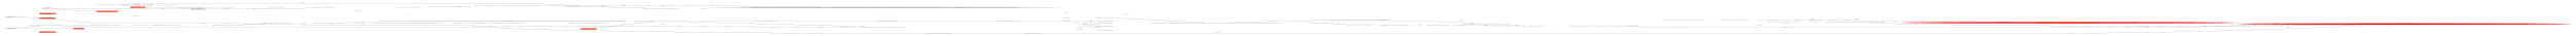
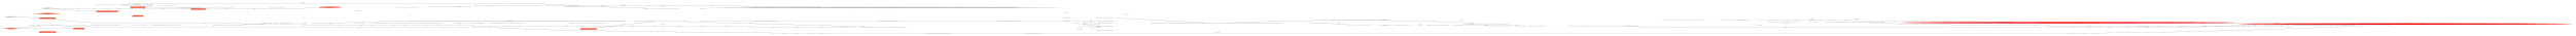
  digraph {
    fontname="Roboto Mono"
    rankdir=LR
    node [color=red fillcolor=white fontname="Roboto Mono" shape=ellipse style=filled]
    edge [fontname="Roboto Mono" style=bold]
    n1 [color=purple fillcolor=tomato label="StreamStateHandle state@@@2@@@['0', '1', '0']" shape=box]
    n2 [color=purple label="List<KeyedStateHandle> keyedStateHandles = Collections.singletonList(new KeyGroupsStateHandle(keyGroupRangeOffsets,state))@@@15@@@['1', '1', '0']"]
    n3 [color=gray40 label="Collection<OperatorStateHandle> operatorStateHandles = Collections.singletonList(new OperatorStreamStateHandle(operatorStateMetadata,state))@@@14@@@['1', '1', '0']"]
    n4 [color=purple label="mode@@@16@@@['1', '1', '0']" shape=diamond]
    n5 [color=gray40 label="keyedStateFromBackend = keyedStateHandles@@@21@@@['1', '1', '0']"]
    n6 [label="keyedStateFromStream = keyedStateHandles@@@23@@@['1', '1', '0']"]
    n7 [label="operatorStateStream = operatorStateHandles@@@19@@@['1', '1', '0']"]
    n8 [color=gray40 label="operatorStateBackend = operatorStateHandles@@@17@@@['1', '1', '0']"]
    n9 [color=gray40 label="Collection<KeyedStateHandle> keyedStateFromBackend = Collections.emptyList()@@@4@@@['1', '1', '0']"]
    n10 [label="Collection<KeyedStateHandle> keyedStateFromStream = Collections.emptyList()@@@5@@@['1', '1', '0']"]
    n11 [label="Collection<OperatorStateHandle> operatorStateBackend = Collections.emptyList()@@@6@@@['1', '1', '0']"]
    n12 [label="cfg.setStreamOperator(op)@@@5@@@['0', '0', '1']"]
    n13 [label="cfg.setOperatorID(new OperatorID())@@@6@@@['0', '0', '1']"]
-   n14 [color=gray40 label="cfg.setStateBackend(backend)@@@7@@@['0', '0', '1']"]
+   n14 [color=gray40 fillcolor=tomato label="cfg.setStateBackend(backend)@@@7@@@['0', '0', '1']"]
    n15 [label="ShuffleEnvironment<?,?> shuffleEnvironment = new NettyShuffleEnvironmentBuilder().build()@@@3@@@['1', '1', '0']"]
    n16 [color=gray40 fillcolor=red label="return new Task(jobInformation,taskInformation,new ExecutionAttemptID(),new AllocationID(),0,0,Collections.emptyList(),Collections.emptyList(),0,mock(),mock(),shuffleEnvironment,new KvStateService(new KvStateRegistry(),null,null),mock(),new TaskEventDispatcher(),ExternalResourceInfoProvider.NO_EXTERNAL_RESOURCES,taskStateManager,mock(),mock(),mock(),new NoOpTaskOperatorEventGateway(),new TestGlobalAggregateManager(),TestingClassLoaderLease.newBuilder().build(),new FileCache(new String((((edu.fdu.CPPDG.tinypdg.pe.ExpressionInfo@1b61d7a,VoidPermanentBlobService.INSTANCE),new TestingTaskManagerRuntimeInfo(),UnregisteredMetricGroups.createUnregisteredTaskMetricGroup(),new NoOpResultPartitionConsumableNotifier(),mock(),mock())@@@39@@@['1', '0', '0']"]
    n17 [fillcolor=red label="return new Task(jobInformation,taskInformation,new ExecutionAttemptID(),new AllocationID(),0,0,Collections.emptyList(),Collections.emptyList(),mock(),mock(),shuffleEnvironment,new KvStateService(new KvStateRegistry(),null,null),mock(),new TaskEventDispatcher(),ExternalResourceInfoProvider.NO_EXTERNAL_RESOURCES,taskStateManager,mock(),mock(),mock(),new NoOpTaskOperatorEventGateway(),new TestGlobalAggregateManager(),TestingClassLoaderLease.newBuilder().build(),new FileCache(new String((((edu.fdu.CPPDG.tinypdg.pe.ExpressionInfo@1b61ee0,VoidPermanentBlobService.INSTANCE),new TestingTaskManagerRuntimeInfo(),UnregisteredMetricGroups.createUnregisteredTaskMetricGroup(),new NoOpResultPartitionConsumableNotifier(),mock(),mock())@@@39@@@['0', '1', '0']"]
    n18 [fillcolor=lightgray label="createTask['0', '0', '1']"]
    n19 [color=purple label="Configuration taskConfig = new Configuration()@@@3@@@['0', '0', '1']"]
    n20 [color=gray40 fillcolor=tomato label="CheckpointResponder checkpointResponder@@@2@@@['0', '0', '1']" shape=box]
-   n21 [color=gray40 fillcolor=lightgray label="StateBackend backend@@@2@@@['0', '0', '1']" shape=box]
+   n21 [color=gray40 fillcolor=tomato label="StateBackend backend@@@2@@@['0', '0', '1']" shape=box]
    n22 [fillcolor=tomato label="StreamOperator<?> op@@@2@@@['0', '0', '1']" shape=box]
    n23 [color=purple label="StreamConfig cfg = new StreamConfig(taskConfig)@@@4@@@['0', '0', '1']"]
    n24 [color=purple label="TaskInformation taskInformation = new TaskInformation(new JobVertexID(),\"test task name\",1,11,.getName(),taskConfig)@@@10@@@['0', '0', '1']"]
    n25 [color=purple fillcolor=lightgray label="return new Task(jobInformation,taskInformation,new ExecutionAttemptID(),new AllocationID(),0,0,Collections.emptyList(),Collections.emptyList(),0,mock(),mock(),shuffleEnvironment,new KvStateService(new KvStateRegistry(),null,null),mock(),new TaskEventDispatcher(),ExternalResourceInfoProvider.NO_EXTERNAL_RESOURCES,new TestTaskStateManager(),mock(),mock(),checkpointResponder,new NoOpTaskOperatorEventGateway(),new TestGlobalAggregateManager(),TestingClassLoaderLease.newBuilder().build(),new FileCache(new String((((edu.fdu.CPPDG.tinypdg.pe.ExpressionInfo@1b61f89,VoidPermanentBlobService.INSTANCE),new TestingTaskManagerRuntimeInfo(),UnregisteredMetricGroups.createUnregisteredTaskMetricGroup(),new NoOpResultPartitionConsumableNotifier(),mock(),Executors.directExecutor())@@@12@@@['0', '0', '1']"]
    n26 [color=gray40 label="JobInformation jobInformation = new JobInformation(new JobID(),\"test job name\",new SerializedValue<>(new ExecutionConfig()),new Configuration(),Collections.emptyList(),Collections.emptyList())@@@34@@@['1', '1', '0']"]
    n27 [color=gray40 label="TaskInformation taskInformation = new TaskInformation(jobVertexID,\"test task name\",1,1,.getName(),taskConfig)@@@35@@@['1', '1', '0']"]
    n28 [label="TestTaskStateManager taskStateManager = new TestTaskStateManager()@@@36@@@['1', '1', '0']"]
    n29 [label="OperatorSubtaskState operatorSubtaskState = OperatorSubtaskState.builder().setManagedOperatorState(new StateObjectCollection<>(operatorStateBackend)).setRawOperatorState(new StateObjectCollection<>(operatorStateStream)).setManagedKeyedState(new StateObjectCollection<>(keyedStateFromBackend)).setRawKeyedState(new StateObjectCollection<>(keyedStateFromStream)).build()@@@27@@@['1', '1', '0']"]
    n30 [color=gray40 label="JobVertexID jobVertexID = new JobVertexID()@@@28@@@['1', '1', '0']"]
    n31 [color=purple label="stateSnapshot.putSubtaskStateByOperatorID(operatorID,operatorSubtaskState)@@@32@@@['1', '1', '0']"]
    n32 [label="streamConfig.setOperatorID(operatorID)@@@30@@@['1', '1', '0']"]
    n33 [color=purple label="TaskStateSnapshot stateSnapshot = new TaskStateSnapshot()@@@31@@@['1', '1', '0']"]
    n34 [label="JobManagerTaskRestore taskRestore = new JobManagerTaskRestore(1L,stateSnapshot)@@@33@@@['1', '1', '0']"]
-   n35 [color=purple label="int mode@@@2@@@['0', '1', '0']" shape=box]
+   n35 [color=purple fillcolor=tomato label="int mode@@@2@@@['0', '1', '0']" shape=box]
    n36 [label="throw new IllegalArgumentException()@@@25@@@['1', '1', '0']"]
    n37 [color=gray40 label="ExecutionConfig executionConfig = new ExecutionConfig()@@@8@@@['0', '0', '1']"]
    n38 [label="JobInformation jobInformation = new JobInformation(new JobID(),\"test job name\",new SerializedValue<>(executionConfig),new Configuration(),Collections.emptyList(),Collections.emptyList())@@@9@@@['0', '0', '1']"]
    n39 [color=gray40 label="Collection<OperatorStateHandle> operatorStateStream = Collections.emptyList()@@@7@@@['1', '1', '0']"]
    n40 [color=purple fillcolor=tomato label="StreamConfig streamConfig@@@2@@@['1', '0', '0']" shape=box]
    n41 [color=gray40 label="taskStateManager.setReportedCheckpointId(taskRestore.getRestoreCheckpointId())@@@37@@@['1', '1', '0']"]
    n42 [color=purple label="taskStateManager.setJobManagerTaskStateSnapshotsByCheckpointId(Collections.singletonMap(taskRestore.getRestoreCheckpointId(),taskRestore.getTaskStateSnapshot()))@@@38@@@['1', '1', '0']"]
    n43 [label="ShuffleEnvironment<?,?> shuffleEnvironment = new NettyShuffleEnvironmentBuilder().build()@@@11@@@['0', '0', '1']"]
    n44 [color=purple fillcolor=tomato label="int mode@@@2@@@['1', '0', '0']" shape=box]
    n45 [fillcolor=tomato label="StreamStateHandle state@@@2@@@['1', '0', '0']" shape=box]
    n46 [color=gray40 fillcolor=lightgray label="createTask['0', '1', '0']" shape=diamond]
-   n47 [color=gray40 fillcolor=tomato label="Configuration taskConfig@@@2@@@['1', '1', '0']" shape=box]
+   n47 [color=gray40 fillcolor=tomato label="Configuration taskConfig@@@2@@@['1', '1', '0']" shape=diamond]
    n48 [label="Map<String,OperatorStateHandle.StateMetaInfo> operatorStateMetadata = new HashMap<>(1)@@@8@@@['1', '1', '0']"]
    n49 [color=purple label="OperatorID operatorID = OperatorID.fromJobVertexID(jobVertexID)@@@29@@@['1', '1', '0']"]
    n50 [color=gray40 label="operatorStateMetadata.put(DefaultOperatorStateBackend.DEFAULT_OPERATOR_STATE_NAME,metaInfo)@@@12@@@['1', '1', '0']"]
    n51 [color=purple label="KeyGroupRangeOffsets keyGroupRangeOffsets = new KeyGroupRangeOffsets(new KeyGroupRange(0,0))@@@13@@@['1', '1', '0']"]
    n52 [label="OperatorStateHandle.StateMetaInfo metaInfo = new OperatorStateHandle.StateMetaInfo(new long((((edu.fdu.CPPDG.tinypdg.pe.ExpressionInfo@1b61dcd,OperatorStateHandle.Mode.SPLIT_DISTRIBUTE)@@@9@@@['1', '1', '0']"]
-   n53 [color=gray40 fillcolor=lightgray label="createTask['1', '0', '0']" shape=diamond]
+   n53 [color=gray40 fillcolor=tomato label="createTask['1', '0', '0']" shape=diamond]
    n1 -> n2 [label=state]
    n1 -> n3 [label=state style=dotted]
    n2 -> n4 [style=dotted]
    n2 -> n5 [label=keyedStateHandles style=dashed]
    n2 -> n6 [label=keyedStateHandles style=dotted]
    n3 -> n2
    n3 -> n7 [label=operatorStateHandles style=dashed]
    n3 -> n8 [label=operatorStateHandles]
    n4 -> n5
    n4 -> n5 [label=true]
    n4 -> n6 [style=dotted]
    n4 -> n6 [label=true style=dotted]
    n4 -> n7 [label=true style=dotted]
    n4 -> n7 [style=dotted]
    n4 -> n8 [style=dashed]
    n4 -> n8 [label=true]
    n4 -> n36
    n4 -> n36 [label=true style=dashed]
    n5 -> n29 [style=dashed]
    n6 -> n29 [style=dotted]
    n7 -> n29
    n8 -> n29 [style=dotted]
    n9 -> n10
    n10 -> n11 [style=dashed]
    n11 -> n39
    n12 -> n13 [style=dashed]
    n13 -> n14 [style=dashed]
    n14 -> n37 [style=dashed]
    n15 -> n9
    n15 -> n16 [label=shuffleEnvironment style=dotted]
    n15 -> n17 [label=shuffleEnvironment]
    n16 -> n17 [label=0]
    n18 -> n19 [style=dashed]
    n18 -> n20 [label=true]
    n18 -> n21 [label=true]
    n18 -> n22 [label=true style=dotted]
    n19 -> n23 [label=taskConfig]
    n19 -> n23
    n19 -> n24 [label=taskConfig]
    n20 -> n25 [label=checkpointResponder style=dashed]
    n21 -> n14 [label=backend]
    n22 -> n12 [label=op]
    n23 -> n12 [style=dotted]
    n24 -> n25 [label=taskInformation style=dashed]
    n24 -> n43
    n26 -> n16 [label=jobInformation style=dashed]
    n26 -> n17 [label=jobInformation]
    n26 -> n27 [style=dotted]
    n27 -> n16 [label=taskInformation style=dotted]
    n27 -> n17 [label=taskInformation style=dashed]
    n27 -> n28 [style=dotted]
    n28 -> n16 [label=taskStateManager]
    n28 -> n17 [label=taskStateManager style=dashed]
    n28 -> n41 [style=dotted]
    n29 -> n30 [style=dashed]
    n29 -> n31 [label=operatorSubtaskState]
    n30 -> n27 [label=jobVertexID style=dashed]
    n30 -> n49 [label=jobVertexID style=dotted]
    n30 -> n49
    n31 -> n34
    n32 -> n33
    n33 -> n31
    n33 -> n34 [label=stateSnapshot]
    n34 -> n26 [style=dotted]
    n35 -> n4 [label=mode style=dashed]
    n36 -> n29 [style=dashed]
    n37 -> n38
    n37 -> n38 [label=executionConfig style=dashed]
    n38 -> n24 [style=dotted]
    n38 -> n25 [label=jobInformation]
    n39 -> n48
    n41 -> n42
    n42 -> n16 [style=dotted]
    n42 -> n17
    n43 -> n25 [style=dashed]
    n43 -> n25 [label=shuffleEnvironment style=dotted]
    n44 -> n4 [label=mode style=dotted]
    n45 -> n2 [label=state style=dashed]
    n45 -> n3 [label=state]
    n46 -> n1 [label=true]
    n46 -> n15 [style=dotted]
    n46 -> n35 [label=true style=dashed]
    n46 -> n47 [label=true style=dotted]
    n47 -> n20 [label=0 style=dashed]
    n47 -> n27 [label=taskConfig style=dotted]
    n48 -> n3 [label=operatorStateMetadata]
    n48 -> n52
    n49 -> n31 [label=operatorID style=dotted]
    n49 -> n32 [label=operatorID style=dashed]
    n49 -> n32
    n50 -> n51 [style=dotted]
    n51 -> n2 [label=keyGroupRangeOffsets style=dashed]
    n51 -> n3 [style=dashed]
    n52 -> n50 [label=metaInfo style=dotted]
    n52 -> n50
    n53 -> n15
    n53 -> n40 [label=true style=dashed]
    n53 -> n44 [label=true]
    n53 -> n45 [label=true style=dashed]
    n53 -> n47 [label=true style=dashed]
  }
